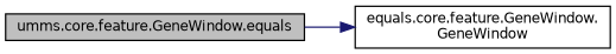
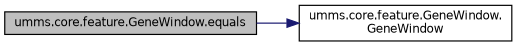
  digraph {
    rankdir=LR
    node [color=black fontname=Helvetica fontsize=10 shape=record style=filled]
    n1 [fillcolor=grey75 fontcolor=black height=0.2 label="umms.core.feature.GeneWindow.equals" width=0.4]
-   n2 [fillcolor=white height=0.2 label="equals.core.feature.GeneWindow.\lGeneWindow" width=0.4]
+   n2 [fillcolor=white height=0.2 label="umms.core.feature.GeneWindow.\lGeneWindow" width=0.4]
    n1 -> n2 [color=midnightblue fontname=Helvetica fontsize=10 labelfontname=Helvetica labelfontsize=10 style=solid]
  }
